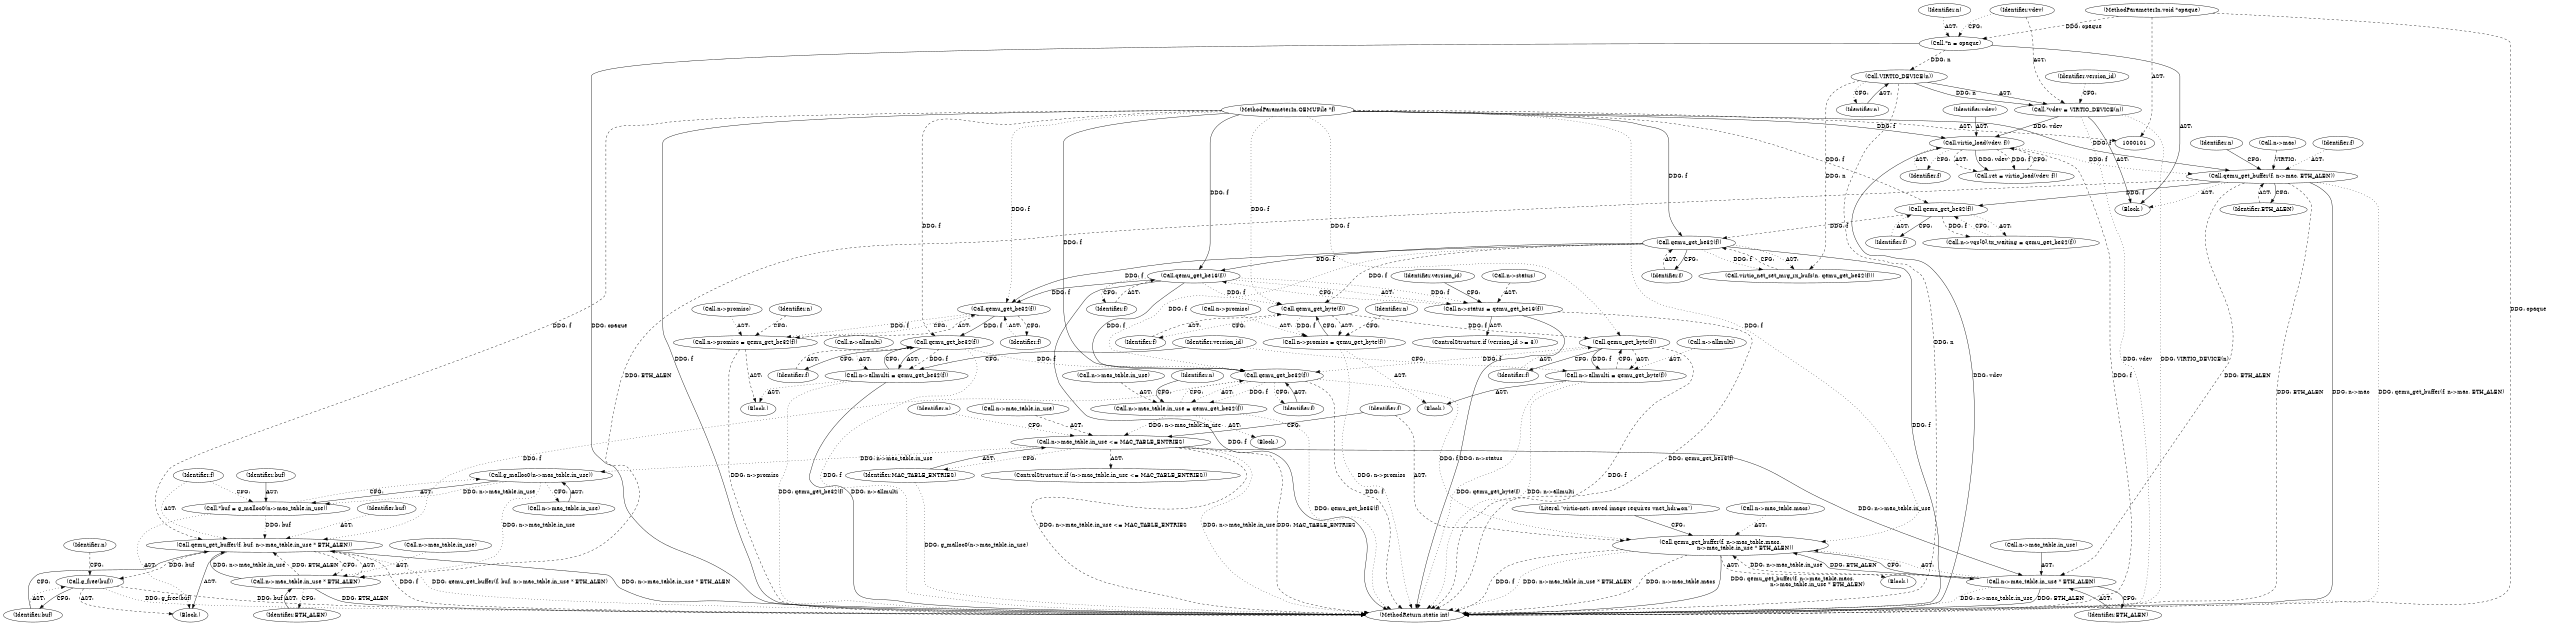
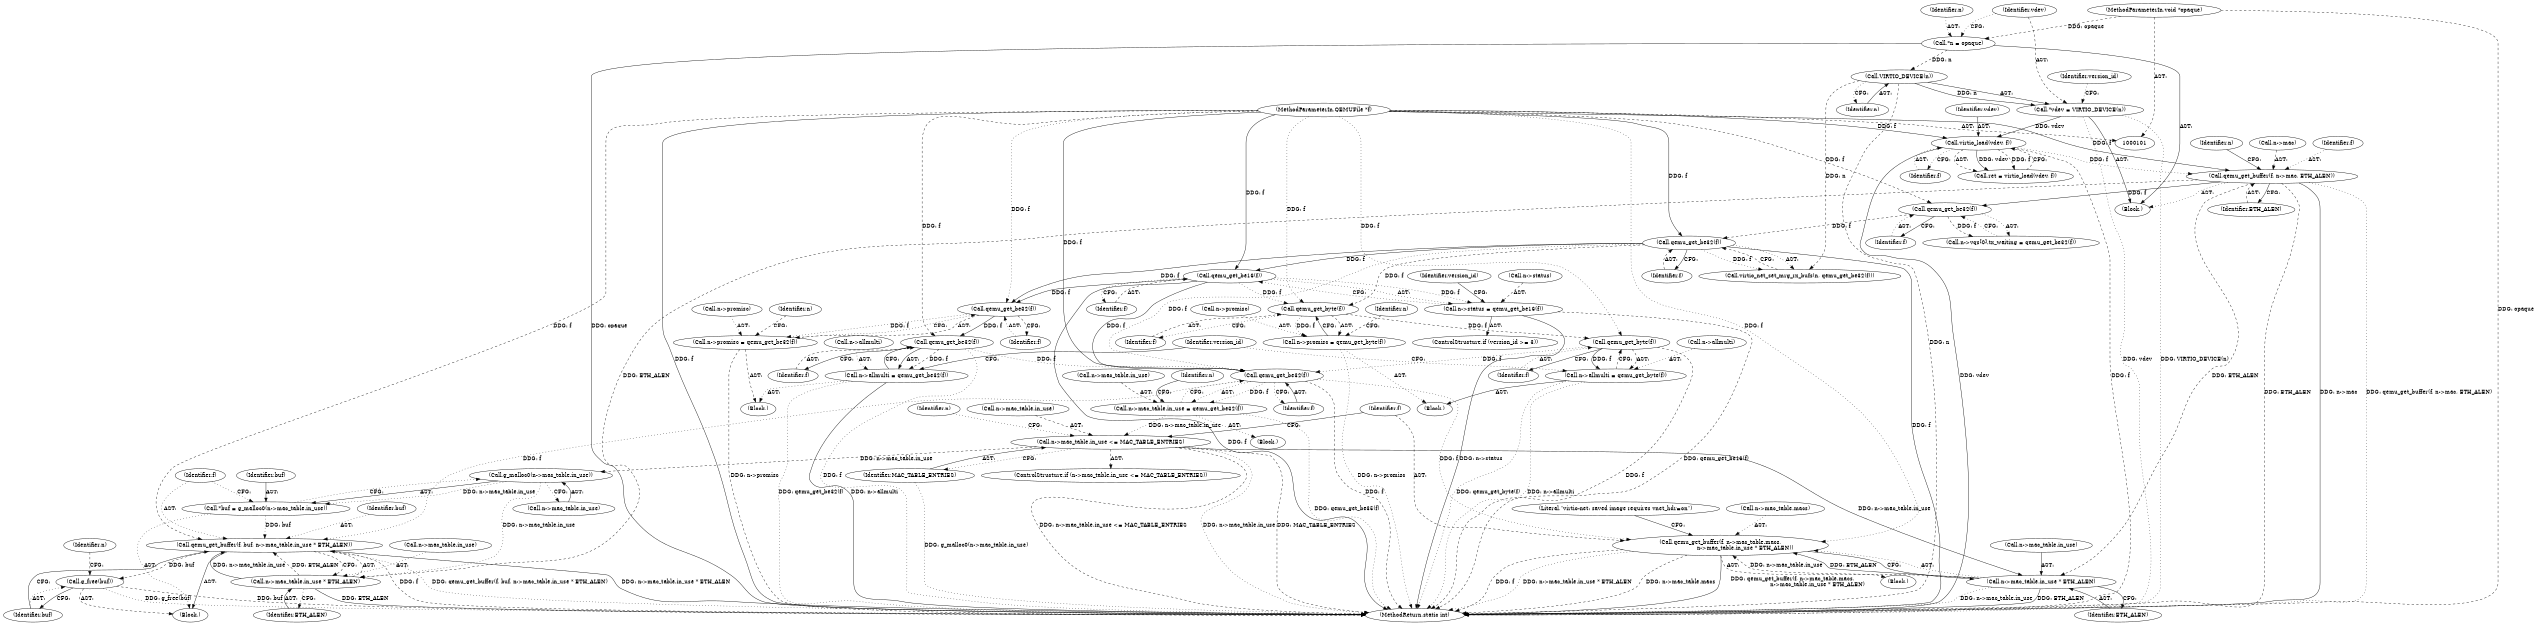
  digraph {
    fontname="DejaVu Serif"
    node [fontname="DejaVu Serif"]
    edge [fontname="DejaVu Serif" style=dotted]
    n1 [label="(Call,qemu_get_be16(f))"]
    n2 [label="(Call,n->status = qemu_get_be16(f))"]
    n3 [label="(Call,qemu_get_be32(f))"]
    n4 [label="(Call,qemu_get_be32(f))"]
    n5 [label="(Call,qemu_get_byte(f))"]
    n6 [label="(Identifier,f)"]
    n7 [label="(MethodReturn,static int)"]
    n8 [label="(ControlStructure,if (version_id >= 3))"]
    n9 [label="(Call,qemu_get_be32(f))"]
    n10 [label="(Call,n->promisc = qemu_get_be32(f))"]
    n11 [label="(Identifier,f)"]
    n12 [label="(Call,qemu_get_buffer(f, n->mac_table.macs,\n                             n->mac_table.in_use * ETH_ALEN))"]
    n13 [label="(Call,qemu_get_buffer(f, buf, n->mac_table.in_use * ETH_ALEN))"]
    n14 [label="(Call,n->mac_table.in_use = qemu_get_be32(f))"]
    n15 [label="(Identifier,f)"]
    n16 [label="(Call,qemu_get_byte(f))"]
    n17 [label="(Call,n->promisc = qemu_get_byte(f))"]
    n18 [label="(Identifier,f)"]
    n19 [label="(Call,qemu_get_be32(f))"]
    n20 [label="(Identifier,f)"]
    n21 [label="(Call,virtio_net_set_mrg_rx_bufs(n, qemu_get_be32(f)))"]
    n22 [label="(Call,qemu_get_be32(f))"]
    n23 [label="(Identifier,f)"]
    n24 [label="(Call,n->vqs[0].tx_waiting = qemu_get_be32(f))"]
    n25 [label="(Call,qemu_get_buffer(f, n->mac, ETH_ALEN))"]
    n26 [label="(Call,n->mac_table.in_use * ETH_ALEN)"]
    n27 [label="(Call,n->mac_table.in_use * ETH_ALEN)"]
    n28 [label="(Block,)"]
    n29 [label="(Identifier,ETH_ALEN)"]
    n30 [label="(Identifier,ETH_ALEN)"]
    n31 [label="(Identifier,ETH_ALEN)"]
    n32 [label="(Call,virtio_load(vdev, f))"]
    n33 [label="(Identifier,f)"]
    n34 [label="(Call,ret = virtio_load(vdev, f))"]
    n35 [label="(Call,*vdev = VIRTIO_DEVICE(n))"]
    n36 [label="(Call,VIRTIO_DEVICE(n))"]
    n37 [label="(Identifier,n)"]
    n38 [label="(Call,*n = opaque)"]
    n39 [label="(MethodParameterIn,void *opaque)"]
    1000101
    n41 [label="(MethodParameterIn,QEMUFile *f)"]
    n42 [label="(Call,n->allmulti = qemu_get_be32(f))"]
    n43 [label="(Identifier,f)"]
    n44 [label="(Block,)"]
    n45 [label="(Block,)"]
    n46 [label="(Call,g_free(buf))"]
    n47 [label="(Call,n->allmulti = qemu_get_byte(f))"]
    n48 [label="(Identifier,f)"]
    n49 [label="(Block,)"]
    n50 [label="(Call,n->mac_table.in_use <= MAC_TABLE_ENTRIES)"]
    n51 [label="(Block,)"]
    n52 [label="(Call,g_malloc0(n->mac_table.in_use))"]
    n53 [label="(ControlStructure,if (n->mac_table.in_use <= MAC_TABLE_ENTRIES))"]
    n54 [label="(Identifier,MAC_TABLE_ENTRIES)"]
    n55 [label="(Call,*buf = g_malloc0(n->mac_table.in_use))"]
    n56 [label="(Call,n->mac_table.in_use)"]
    n57 [label="(Identifier,buf)"]
    n58 [label="(Block,)"]
    n59 [label="(Call,n->promisc)"]
    n60 [label="(Call,n->allmulti)"]
    n61 [label="(Identifier,version_id)"]
    n62 [label="(Call,n->mac_table.in_use)"]
    n63 [label="(Identifier,n)"]
    n64 [label="(Call,n->mac_table.in_use)"]
    n65 [label="(Identifier,f)"]
    n66 [label="(Identifier,n)"]
    n67 [label="(Identifier,n)"]
    n68 [label="(Call,n->status)"]
    n69 [label="(Identifier,n)"]
    n70 [label="(Literal,\"virtio-net: saved image requires vnet_hdr=on\")"]
    n71 [label="(Identifier,n)"]
    n72 [label="(Identifier,n)"]
    n73 [label="(Identifier,vdev)"]
    n74 [label="(Call,n->mac_table.in_use)"]
    n75 [label="(Identifier,f)"]
    n76 [label="(Call,n->allmulti)"]
    n77 [label="(Identifier,version_id)"]
    n78 [label="(Identifier,buf)"]
    n79 [label="(Identifier,n)"]
    n80 [label="(Call,n->mac)"]
    n81 [label="(Identifier,f)"]
    n82 [label="(Call,n->promisc)"]
    n83 [label="(Call,n->mac_table.macs)"]
    n84 [label="(Call,n->mac_table.in_use)"]
    n85 [label="(Identifier,version_id)"]
    n86 [label="(Identifier,buf)"]
    n87 [label="(Identifier,vdev)"]
    n1 -> n2 [label="AST: "]
    n1 -> n2 [label="DDG: f"]
    n1 -> n3 [label="DDG: f" style=solid]
    n1 -> n4 [label="DDG: f" style=solid]
    n1 -> n5 [label="DDG: f"]
    n1 -> n6 [label="CFG: "]
    n1 -> n7 [label="DDG: f" style=solid]
    n2 -> n1 [label="CFG: "]
    n2 -> n7 [label="DDG: n->status" style=solid]
    n2 -> n7 [label="DDG: qemu_get_be16(f)" style=dashed]
    n2 -> n8 [label="AST: " style=solid]
    n3 -> n9 [label="DDG: f" style=solid]
    n3 -> n10 [label="AST: " style=dashed]
    n3 -> n10 [label="DDG: f"]
    n3 -> n11 [label="CFG: " style=dashed]
    n4 -> n7 [label="DDG: f" style=dashed]
    n4 -> n12 [label="DDG: f"]
    n4 -> n13 [label="DDG: f"]
    n4 -> n14 [label="AST: "]
    n4 -> n14 [label="DDG: f"]
    n4 -> n15 [label="CFG: "]
    n5 -> n16 [label="DDG: f" style=dashed]
    n5 -> n17 [label="AST: " style=dashed]
    n5 -> n17 [label="DDG: f"]
    n5 -> n18 [label="CFG: "]
    n6 -> n1 [label="AST: " style=dashed]
    n9 -> n4 [label="DDG: f"]
    n9 -> n7 [label="DDG: f"]
    n9 -> n42 [label="AST: " style=solid]
    n9 -> n42 [label="DDG: f" style=dashed]
    n9 -> n43 [label="CFG: " style=solid]
    n10 -> n3 [label="CFG: "]
    n10 -> n7 [label="DDG: n->promisc" style=dashed]
    n10 -> n49 [label="AST: " style=dashed]
    n11 -> n3 [label="AST: "]
    n12 -> n7 [label="DDG: qemu_get_buffer(f, n->mac_table.macs,\n                             n->mac_table.in_use * ETH_ALEN)" style=solid]
    n12 -> n7 [label="DDG: f" style=dashed]
    n12 -> n7 [label="DDG: n->mac_table.macs" style=dashed]
    n12 -> n7 [label="DDG: n->mac_table.in_use * ETH_ALEN"]
    n12 -> n26 [label="CFG: " style=solid]
    n12 -> n44 [label="AST: " style=dashed]
    n13 -> n7 [label="DDG: f" style=dashed]
    n13 -> n7 [label="DDG: qemu_get_buffer(f, buf, n->mac_table.in_use * ETH_ALEN)"]
    n13 -> n7 [label="DDG: n->mac_table.in_use * ETH_ALEN" style=solid]
    n13 -> n27 [label="CFG: " style=dashed]
    n13 -> n45 [label="AST: " style=solid]
    n13 -> n46 [label="DDG: buf" style=dashed]
    n14 -> n4 [label="CFG: "]
    n14 -> n7 [label="DDG: qemu_get_be35(f)"]
    n14 -> n50 [label="DDG: n->mac_table.in_use"]
    n14 -> n51 [label="AST: "]
    n15 -> n4 [label="AST: " style=solid]
    n16 -> n4 [label="DDG: f"]
    n16 -> n7 [label="DDG: f" style=dashed]
    n16 -> n47 [label="AST: " style=dashed]
    n16 -> n47 [label="DDG: f" style=solid]
    n16 -> n48 [label="CFG: " style=solid]
    n17 -> n5 [label="CFG: " style=solid]
    n17 -> n7 [label="DDG: n->promisc"]
    n17 -> n58 [label="AST: "]
    n18 -> n5 [label="AST: " style=dashed]
    n19 -> n1 [label="DDG: f" style=solid]
    n19 -> n3 [label="DDG: f" style=solid]
    n19 -> n4 [label="DDG: f"]
    n19 -> n5 [label="DDG: f" style=dashed]
    n19 -> n7 [label="DDG: f" style=solid]
    n19 -> n20 [label="CFG: " style=solid]
    n19 -> n21 [label="AST: "]
    n19 -> n21 [label="DDG: f"]
    n20 -> n19 [label="AST: " style=dashed]
    n21 -> n19 [label="CFG: " style=dashed]
    n22 -> n19 [label="DDG: f" style=dashed]
    n22 -> n23 [label="CFG: " style=solid]
    n22 -> n24 [label="AST: "]
    n22 -> n24 [label="DDG: f" style=dashed]
    n23 -> n22 [label="AST: "]
    n24 -> n22 [label="CFG: "]
    n25 -> n7 [label="DDG: n->mac" style=solid]
    n25 -> n7 [label="DDG: qemu_get_buffer(f, n->mac, ETH_ALEN)"]
    n25 -> n7 [label="DDG: ETH_ALEN" style=dashed]
    n25 -> n22 [label="DDG: f" style=solid]
    n25 -> n26 [label="DDG: ETH_ALEN" style=dashed]
    n25 -> n27 [label="DDG: ETH_ALEN" style=dashed]
    n25 -> n28 [label="AST: "]
    n25 -> n29 [label="CFG: " style=solid]
    n26 -> n7 [label="DDG: n->mac_table.in_use"]
    n26 -> n7 [label="DDG: ETH_ALEN" style=solid]
    n26 -> n12 [label="AST: "]
    n26 -> n12 [label="DDG: n->mac_table.in_use" style=dashed]
    n26 -> n12 [label="DDG: ETH_ALEN" style=solid]
    n26 -> n30 [label="CFG: " style=solid]
    n27 -> n7 [label="DDG: ETH_ALEN" style=solid]
    n27 -> n13 [label="AST: " style=dashed]
    n27 -> n13 [label="DDG: n->mac_table.in_use" style=solid]
    n27 -> n13 [label="DDG: ETH_ALEN" style=dashed]
    n27 -> n31 [label="CFG: "]
    n29 -> n25 [label="AST: " style=dashed]
    n30 -> n26 [label="AST: " style=solid]
    n31 -> n27 [label="AST: " style=solid]
    n32 -> n7 [label="DDG: vdev" style=solid]
    n32 -> n7 [label="DDG: f" style=dashed]
    n32 -> n25 [label="DDG: f"]
    n32 -> n33 [label="CFG: "]
    n32 -> n34 [label="AST: " style=dashed]
    n32 -> n34 [label="DDG: vdev" style=solid]
    n32 -> n34 [label="DDG: f" style=dashed]
    n33 -> n32 [label="AST: "]
    n34 -> n32 [label="CFG: " style=dashed]
    n35 -> n7 [label="DDG: vdev"]
    n35 -> n7 [label="DDG: VIRTIO_DEVICE(n)"]
    n35 -> n28 [label="AST: " style=solid]
    n35 -> n32 [label="DDG: vdev" style=solid]
    n36 -> n7 [label="DDG: n" style=dashed]
    n36 -> n21 [label="DDG: n" style=dashed]
    n36 -> n35 [label="AST: " style=solid]
    n36 -> n35 [label="DDG: n" style=solid]
    n36 -> n37 [label="CFG: "]
    n37 -> n36 [label="AST: " style=solid]
    n38 -> n7 [label="DDG: opaque" style=solid]
    n38 -> n28 [label="AST: " style=solid]
    n38 -> n36 [label="DDG: n" style=dashed]
    n39 -> n7 [label="DDG: opaque" style=dashed]
    n39 -> n38 [label="DDG: opaque" style=dashed]
    n39 -> 1000101 [label="AST: " style=dashed]
    n41 -> n1 [label="DDG: f" style=solid]
    n41 -> n3 [label="DDG: f"]
    n41 -> n4 [label="DDG: f" style=solid]
    n41 -> n5 [label="DDG: f"]
    n41 -> n7 [label="DDG: f" style=solid]
    n41 -> n9 [label="DDG: f" style=dashed]
    n41 -> n12 [label="DDG: f"]
    n41 -> n13 [label="DDG: f" style=dashed]
    n41 -> n16 [label="DDG: f"]
    n41 -> n19 [label="DDG: f" style=solid]
    n41 -> n22 [label="DDG: f" style=dashed]
    n41 -> n25 [label="DDG: f" style=solid]
    n41 -> n32 [label="DDG: f" style=solid]
    n41 -> 1000101 [label="AST: " style=dashed]
    n42 -> n7 [label="DDG: n->allmulti" style=solid]
    n42 -> n7 [label="DDG: qemu_get_be32(f)"]
    n42 -> n9 [label="CFG: " style=solid]
    n42 -> n49 [label="AST: "]
    n43 -> n9 [label="AST: " style=dashed]
    n46 -> n7 [label="DDG: buf" style=dashed]
    n46 -> n7 [label="DDG: g_free(buf)"]
    n46 -> n45 [label="AST: " style=dashed]
    n46 -> n57 [label="CFG: " style=solid]
    n47 -> n7 [label="DDG: n->allmulti"]
    n47 -> n7 [label="DDG: qemu_get_byte(f)"]
    n47 -> n16 [label="CFG: " style=dashed]
    n47 -> n58 [label="AST: " style=solid]
    n48 -> n16 [label="AST: "]
    n50 -> n7 [label="DDG: MAC_TABLE_ENTRIES" style=dashed]
    n50 -> n7 [label="DDG: n->mac_table.in_use <= MAC_TABLE_ENTRIES" style=dashed]
    n50 -> n7 [label="DDG: n->mac_table.in_use"]
    n50 -> n26 [label="DDG: n->mac_table.in_use" style=solid]
-   n50 -> n52 [label="DDG: n->mac_table.in_use"]
+   n50 -> n52 [label="DDG: n->mac_table.in_use" style=dashed]
    n50 -> n53 [label="AST: " style=dashed]
    n50 -> n54 [label="CFG: "]
    n52 -> n27 [label="DDG: n->mac_table.in_use"]
    n52 -> n55 [label="AST: " style=solid]
    n52 -> n55 [label="DDG: n->mac_table.in_use"]
    n52 -> n56 [label="CFG: "]
    n54 -> n7 [label="DDG: g_malloc0(n->mac_table.in_use)"]
    n54 -> n50 [label="AST: " style=solid]
    n55 -> n13 [label="DDG: buf"]
    n55 -> n45 [label="AST: "]
    n55 -> n52 [label="CFG: "]
    n56 -> n52 [label="AST: " style=solid]
    n57 -> n13 [label="CFG: " style=solid]
    n57 -> n46 [label="AST: "]
    n59 -> n10 [label="AST: "]
    n60 -> n47 [label="AST: "]
    n61 -> n2 [label="CFG: " style=solid]
    n62 -> n27 [label="AST: "]
    n63 -> n38 [label="AST: "]
    n64 -> n50 [label="AST: " style=dashed]
    n65 -> n25 [label="AST: "]
    n66 -> n14 [label="CFG: " style=solid]
    n67 -> n50 [label="CFG: "]
    n68 -> n2 [label="AST: " style=dashed]
    n69 -> n17 [label="CFG: " style=dashed]
    n70 -> n12 [label="CFG: " style=solid]
    n71 -> n10 [label="CFG: " style=dashed]
    n72 -> n25 [label="CFG: " style=solid]
    n73 -> n35 [label="AST: " style=dashed]
    n73 -> n38 [label="CFG: "]
    n74 -> n14 [label="AST: " style=dashed]
    n75 -> n13 [label="AST: "]
    n75 -> n55 [label="CFG: "]
    n76 -> n42 [label="AST: "]
    n77 -> n42 [label="CFG: " style=solid]
    n77 -> n47 [label="CFG: "]
    n78 -> n13 [label="AST: "]
    n79 -> n46 [label="CFG: " style=dashed]
-   n80 -> n25 [label="VIRTIO: " style=dashed]
+   n80 -> n25 [label="AST: " style=dashed]
    n81 -> n12 [label="AST: " style=dashed]
    n81 -> n50 [label="CFG: " style=solid]
    n82 -> n17 [label="AST: "]
    n83 -> n12 [label="AST: "]
    n84 -> n26 [label="AST: " style=solid]
    n85 -> n35 [label="CFG: "]
    n86 -> n55 [label="AST: " style=solid]
    n87 -> n32 [label="AST: " style=solid]
  }
